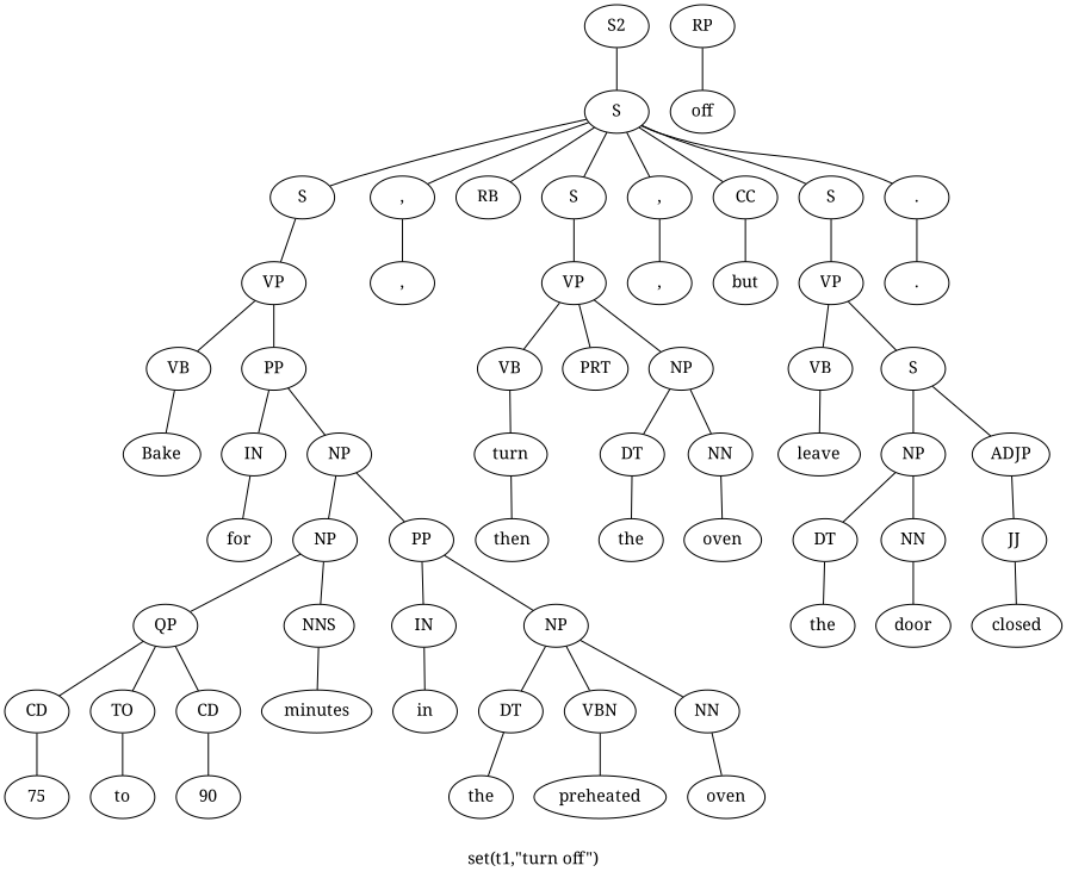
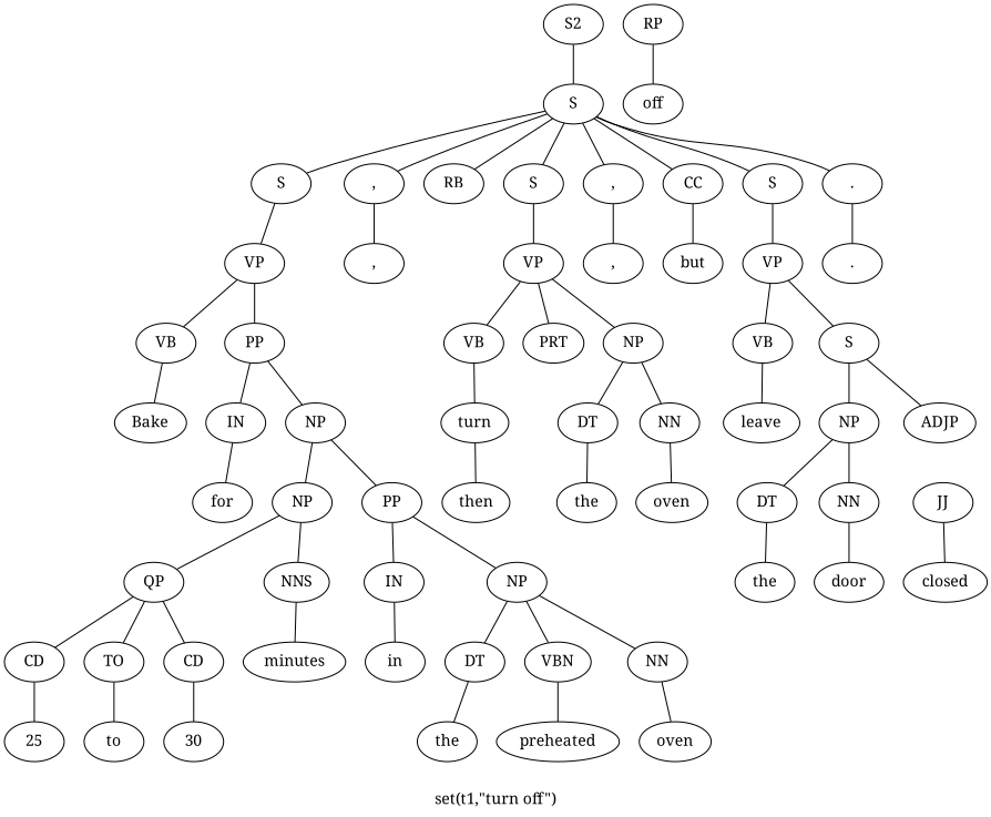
  graph {
    fontname="Noto Serif"
    label="set(t1,\"turn off\")"
    node [fontname="Noto Serif"]
    edge [fontname="Noto Serif"]
    n1 [label=S2]
    n2 [label=S]
    n3 [label=S]
    n4 [label=","]
    n5 [label=RB]
    n6 [label=S]
    n7 [label=","]
    n8 [label=CC]
    n9 [label=S]
    n10 [label="."]
    n11 [label=VP]
    n12 [label=","]
    n13 [label=VP]
    n14 [label=","]
    n15 [label=but]
    n16 [label=VP]
    n17 [label="."]
    n18 [label=VB]
    n19 [label=PP]
    n20 [label=Bake]
    n21 [label=IN]
    n22 [label=NP]
    n23 [label=for]
    n24 [label=NP]
    n25 [label=PP]
    n26 [label=QP]
    n27 [label=NNS]
    n28 [label=IN]
    n29 [label=NP]
    n30 [label=CD]
    n31 [label=TO]
    n32 [label=CD]
    n33 [label=minutes]
-   n34 [label=75]
+   n34 [label=25]
    n35 [label=to]
-   n36 [label=90]
+   n36 [label=30]
    n37 [label=in]
    n38 [label=DT]
    n39 [label=VBN]
    n40 [label=NN]
    n41 [label=the]
    n42 [label=preheated]
    n43 [label=oven]
    n44 [label=then]
    n45 [label=VB]
    n46 [label=PRT]
    n47 [label=NP]
    n48 [label=turn]
    n49 [label=DT]
    n50 [label=NN]
    n51 [label=RP]
    n52 [label=off]
    n53 [label=the]
    n54 [label=oven]
    n55 [label=VB]
    n56 [label=S]
    n57 [label=leave]
    n58 [label=NP]
    n59 [label=ADJP]
    n60 [label=DT]
    n61 [label=NN]
    n62 [label=JJ]
    n63 [label=the]
    n64 [label=door]
    n65 [label=closed]
    n1 -- n2
    n2 -- n3
    n2 -- n4
    n2 -- n5
    n2 -- n6
    n2 -- n7
    n2 -- n8
    n2 -- n9
    n2 -- n10
    n3 -- n11
    n4 -- n12
    n6 -- n13
    n7 -- n14
    n8 -- n15
    n9 -- n16
    n10 -- n17
    n11 -- n18
    n11 -- n19
    n13 -- n45
    n13 -- n46
    n13 -- n47
    n16 -- n55
    n16 -- n56
    n18 -- n20
    n19 -- n21
    n19 -- n22
    n21 -- n23
    n22 -- n24
    n22 -- n25
    n24 -- n26
    n24 -- n27
    n25 -- n28
    n25 -- n29
    n26 -- n30
    n26 -- n31
    n26 -- n32
    n27 -- n33
    n28 -- n37
    n29 -- n38
    n29 -- n39
    n29 -- n40
    n30 -- n34
    n31 -- n35
    n32 -- n36
    n38 -- n41
    n39 -- n42
    n40 -- n43
    n45 -- n48
    n47 -- n49
    n47 -- n50
    n48 -- n44
    n49 -- n53
    n50 -- n54
    n51 -- n52
    n55 -- n57
    n56 -- n58
    n56 -- n59
    n58 -- n60
    n58 -- n61
-   n59 -- n62
    n60 -- n63
    n61 -- n64
    n62 -- n65
  }
